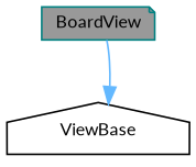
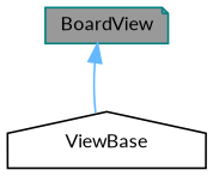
  digraph {
    fontname=Lato
    node [fontname=Lato fontsize=10 style=filled]
    n1 [color=teal fillcolor=grey60 fontcolor=black height=0.2 label=BoardView shape=note width=0.4]
    n2 [color=black fillcolor=white height=0.2 label=ViewBase shape=house width=0.4]
-   n2 -> n1 [color=steelblue1 dir=back fontname=Lato fontsize=10 labelfontname=Helvetica labelfontsize=10 style=solid]
+   n1 -> n2 [color=steelblue1 dir=back fontname=Lato fontsize=10 labelfontname=Helvetica labelfontsize=10 style=solid]
  }
